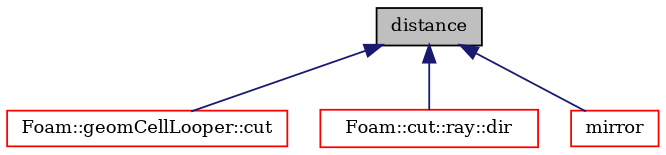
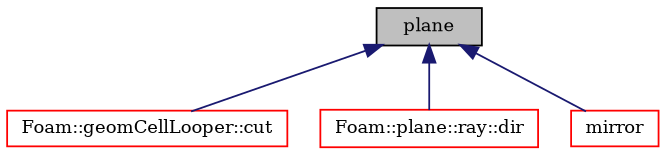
  digraph {
    fontname="DejaVu Serif"
    rankdir=TB
    node [color=red fontname="DejaVu Serif" fontsize=10 shape=record]
    edge [color=midnightblue dir=back fontname="DejaVu Serif" fontsize=10 labelfontname=Helvetica labelfontsize=10 style=solid]
-   n1 [color=black fillcolor=grey75 fontcolor=black height=0.2 label=distance style=filled width=0.4]
+   n1 [color=black fillcolor=grey75 fontcolor=black height=0.2 label=plane style=filled width=0.4]
    n2 [height=0.2 label="Foam::geomCellLooper::cut" width=0.4]
-   n3 [height=0.2 label="Foam::cut::ray::dir" width=0.4]
+   n3 [height=0.2 label="Foam::plane::ray::dir" width=0.4]
    n4 [height=0.2 label=mirror width=0.4]
    n1 -> n2
    n1 -> n3
    n1 -> n4
  }
